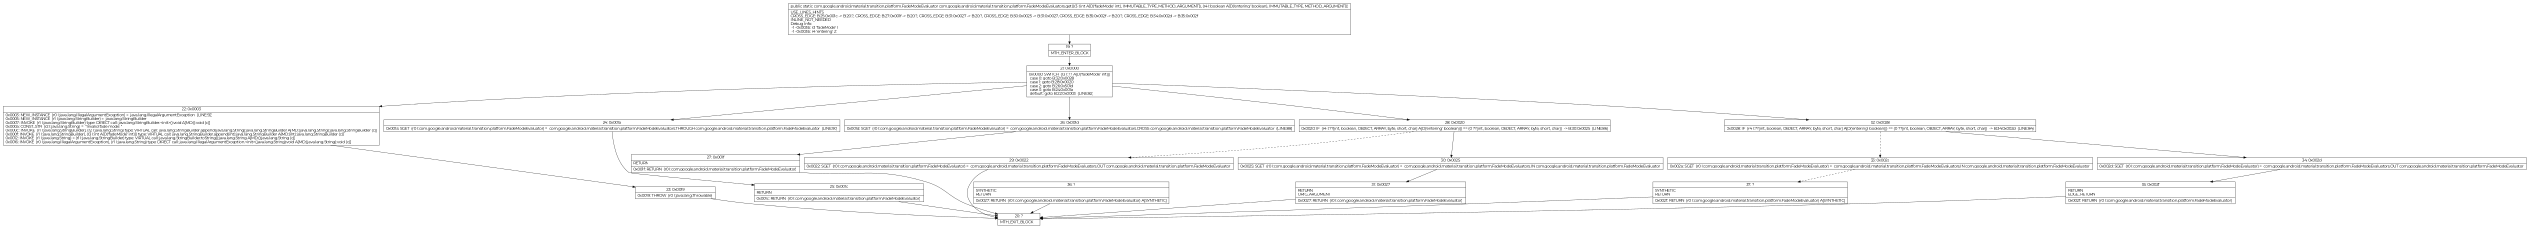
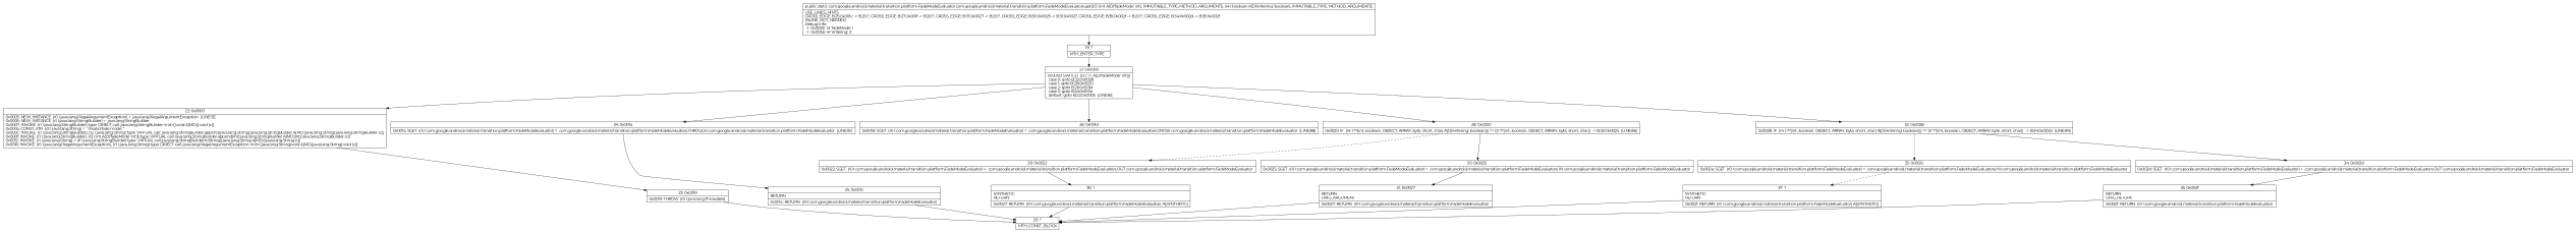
  digraph {
    fontname=Montserrat
    node [fontname=Montserrat shape=record]
    edge [fontname=Montserrat]
-   n1 [label="{19\:\ ?|MTH_ENTER_BLOCK\l}"]
+   n1 [label="{19\:\ ?|MTH_ENTER_TYPE\l}"]
    n2 [label="{21\:\ 0x0000|0x0000: SWITCH  (r3 I:?? A[D('fadeMode' int)])\l case 0: goto B:32:0x0028\l case 1: goto B:28:0x0020\l case 2: goto B:26:0x501d\l case 3: goto B:24:0x001a\l default: goto B:22:0x0003  (LINE:82)\l}"]
    n3 [label="{22\:\ 0x0003|0x0003: NEW_INSTANCE  (r0 I:java.lang.IllegalArgumentException) =  java.lang.IllegalArgumentException  (LINE:92)\l0x0005: NEW_INSTANCE  (r1 I:java.lang.StringBuilder) =  java.lang.StringBuilder \l0x0007: INVOKE  (r1 I:java.lang.StringBuilder) type: DIRECT call: java.lang.StringBuilder.\<init\>():void A[MD:():void (c)]\l0x000a: CONST_STR  (r2 I:java.lang.String) =  \"Invalid fade mode: \" \l0x000c: INVOKE  (r1 I:java.lang.StringBuilder), (r2 I:java.lang.String) type: VIRTUAL call: java.lang.StringBuilder.append(java.lang.String):java.lang.StringBuilder A[MD:(java.lang.String):java.lang.StringBuilder (c)]\l0x000f: INVOKE  (r1 I:java.lang.StringBuilder), (r3 I:int A[D('fadeMode' int)]) type: VIRTUAL call: java.lang.StringBuilder.append(int):java.lang.StringBuilder A[MD:(int):java.lang.StringBuilder (c)]\l0x0012: INVOKE  (r1 I:java.lang.String) = (r1 I:java.lang.StringBuilder) type: VIRTUAL call: java.lang.StringBuilder.toString():java.lang.String A[MD:():java.lang.String (c)]\l0x0016: INVOKE  (r0 I:java.lang.IllegalArgumentException), (r1 I:java.lang.String) type: DIRECT call: java.lang.IllegalArgumentException.\<init\>(java.lang.String):void A[MD:(java.lang.String):void (c)]\l}"]
    n4 [label="{24\:\ 0x001a|0x001a: SGET  (r0 I:com.google.android.material.transition.platform.FadeModeEvaluator) =  com.google.android.material.transition.platform.FadeModeEvaluators.THROUGH com.google.android.material.transition.platform.FadeModeEvaluator  (LINE:90)\l}"]
    n5 [label="{26\:\ 0x001d|0x001d: SGET  (r0 I:com.google.android.material.transition.platform.FadeModeEvaluator) =  com.google.android.material.transition.platform.FadeModeEvaluators.CROSS com.google.android.material.transition.platform.FadeModeEvaluator  (LINE:88)\l}"]
    n6 [label="{28\:\ 0x0020|0x0020: IF  (r4 I:??[int, boolean, OBJECT, ARRAY, byte, short, char] A[D('entering' boolean)]) == (0 ??[int, boolean, OBJECT, ARRAY, byte, short, char])  \-\> B:30:0x0025  (LINE:86)\l}"]
    n7 [label="{32\:\ 0x0028|0x0028: IF  (r4 I:??[int, boolean, OBJECT, ARRAY, byte, short, char] A[D('entering' boolean)]) == (0 ??[int, boolean, OBJECT, ARRAY, byte, short, char])  \-\> B:34:0x002d  (LINE:84)\l}"]
    n8 [label="{23\:\ 0x0019|0x0019: THROW  (r0 I:java.lang.Throwable) \l}"]
    n9 [label="{25\:\ 0x001c|RETURN\l|0x001c: RETURN  (r0 I:com.google.android.material.transition.platform.FadeModeEvaluator) \l}"]
-   n10 [label="{27\:\ 0x001f|RETURN\l|0x001f: RETURN  (r0 I:com.google.android.material.transition.platform.FadeModeEvaluator) \l}"]
    n11 [label="{29\:\ 0x0022|0x0022: SGET  (r0 I:com.google.android.material.transition.platform.FadeModeEvaluator) =  com.google.android.material.transition.platform.FadeModeEvaluators.OUT com.google.android.material.transition.platform.FadeModeEvaluator \l}"]
    n12 [label="{30\:\ 0x0025|0x0025: SGET  (r0 I:com.google.android.material.transition.platform.FadeModeEvaluator) =  com.google.android.material.transition.platform.FadeModeEvaluators.IN com.google.android.material.transition.platform.FadeModeEvaluator \l}"]
    n13 [label="{33\:\ 0x002a|0x002a: SGET  (r0 I:com.google.android.material.transition.platform.FadeModeEvaluator) =  com.google.android.material.transition.platform.FadeModeEvaluators.IN com.google.android.material.transition.platform.FadeModeEvaluator \l}"]
    n14 [label="{34\:\ 0x002d|0x002d: SGET  (r0 I:com.google.android.material.transition.platform.FadeModeEvaluator) =  com.google.android.material.transition.platform.FadeModeEvaluators.OUT com.google.android.material.transition.platform.FadeModeEvaluator \l}"]
-   n15 [label="{20\:\ ?|MTH_EXIT_BLOCK\l}"]
+   n15 [label="{20\:\ ?|MTH_CONST_BLOCK\l}"]
    n16 [label="{36\:\ ?|SYNTHETIC\lRETURN\l|0x0027: RETURN  (r0 I:com.google.android.material.transition.platform.FadeModeEvaluator) A[SYNTHETIC]\l}"]
    n17 [label="{31\:\ 0x0027|RETURN\lORIG_ARGUMENT\l|0x0027: RETURN  (r0 I:com.google.android.material.transition.platform.FadeModeEvaluator) \l}"]
    n18 [label="{37\:\ ?|SYNTHETIC\lRETURN\l|0x002f: RETURN  (r0 I:com.google.android.material.transition.platform.FadeModeEvaluator) A[SYNTHETIC]\l}"]
-   n19 [label="{35\:\ 0x002f|RETURN\lEDGE_RETURN\l|0x002f: RETURN  (r0 I:com.google.android.material.transition.platform.FadeModeEvaluator) \l}"]
+   n19 [label="{35\:\ 0x002f|RETURN\lORIG_RETURN\l|0x002f: RETURN  (r0 I:com.google.android.material.transition.platform.FadeModeEvaluator) \l}"]
    n20 [label="{public static com.google.android.material.transition.platform.FadeModeEvaluator com.google.android.material.transition.platform.FadeModeEvaluators.get((r3 I:int A[D('fadeMode' int), IMMUTABLE_TYPE, METHOD_ARGUMENT]), (r4 I:boolean A[D('entering' boolean), IMMUTABLE_TYPE, METHOD_ARGUMENT]))  | USE_LINES_HINTS\lCROSS_EDGE: B:25:0x001c \-\> B:20:?, CROSS_EDGE: B:27:0x001f \-\> B:20:?, CROSS_EDGE: B:31:0x0027 \-\> B:20:?, CROSS_EDGE: B:30:0x0025 \-\> B:31:0x0027, CROSS_EDGE: B:35:0x002f \-\> B:20:?, CROSS_EDGE: B:34:0x002d \-\> B:35:0x002f\lINLINE_NOT_NEEDED\lDebug Info:\l  \-1 \-0x003b: r3 'fadeMode' I\l  \-1 \-0x003b: r4 'entering' Z\l}"]
    n1 -> n2
    n2 -> n3
    n2 -> n4
    n2 -> n5
    n2 -> n6
    n2 -> n7
    n3 -> n8
    n4 -> n9
-   n5 -> n10
    n6 -> n11 [style=dashed]
    n6 -> n12
    n7 -> n13 [style=dashed]
    n7 -> n14
    n8 -> n15
    n9 -> n15
-   n10 -> n15
-   n11 -> n15
+   n11 -> n16
    n12 -> n17
    n13 -> n18 [style=dashed]
    n14 -> n19
    n16 -> n15
    n17 -> n15
    n18 -> n15
    n19 -> n15
    n20 -> n1
  }
